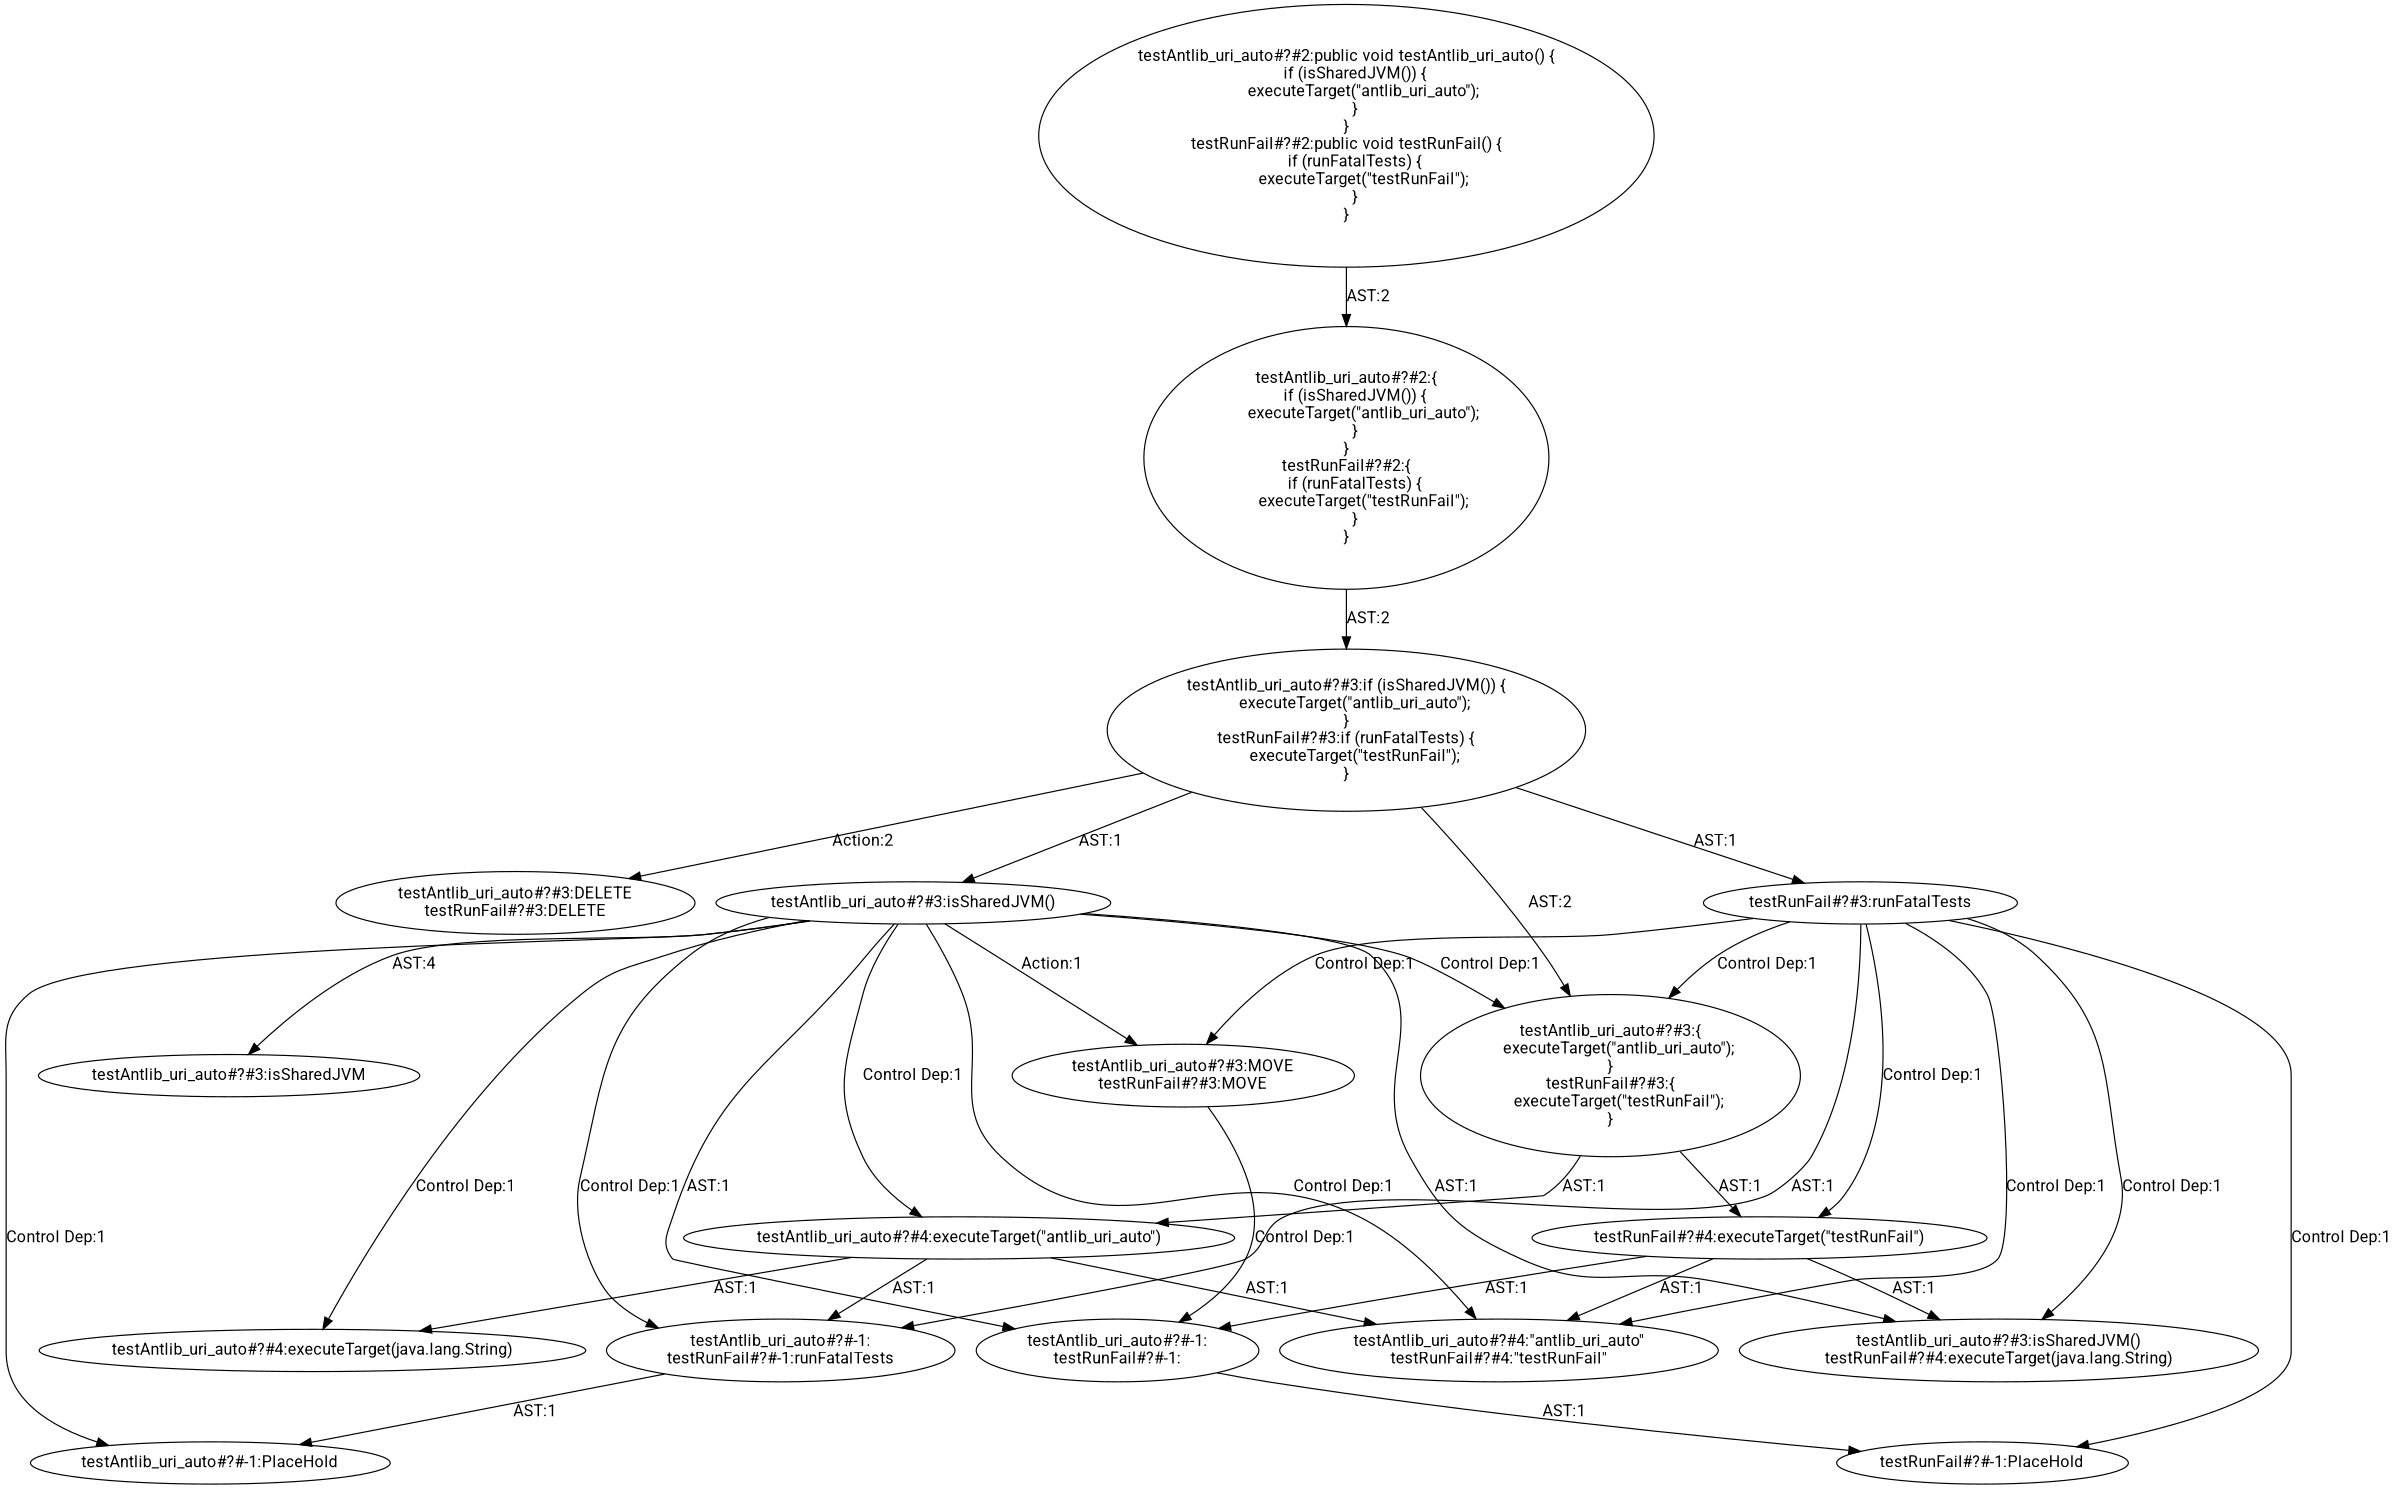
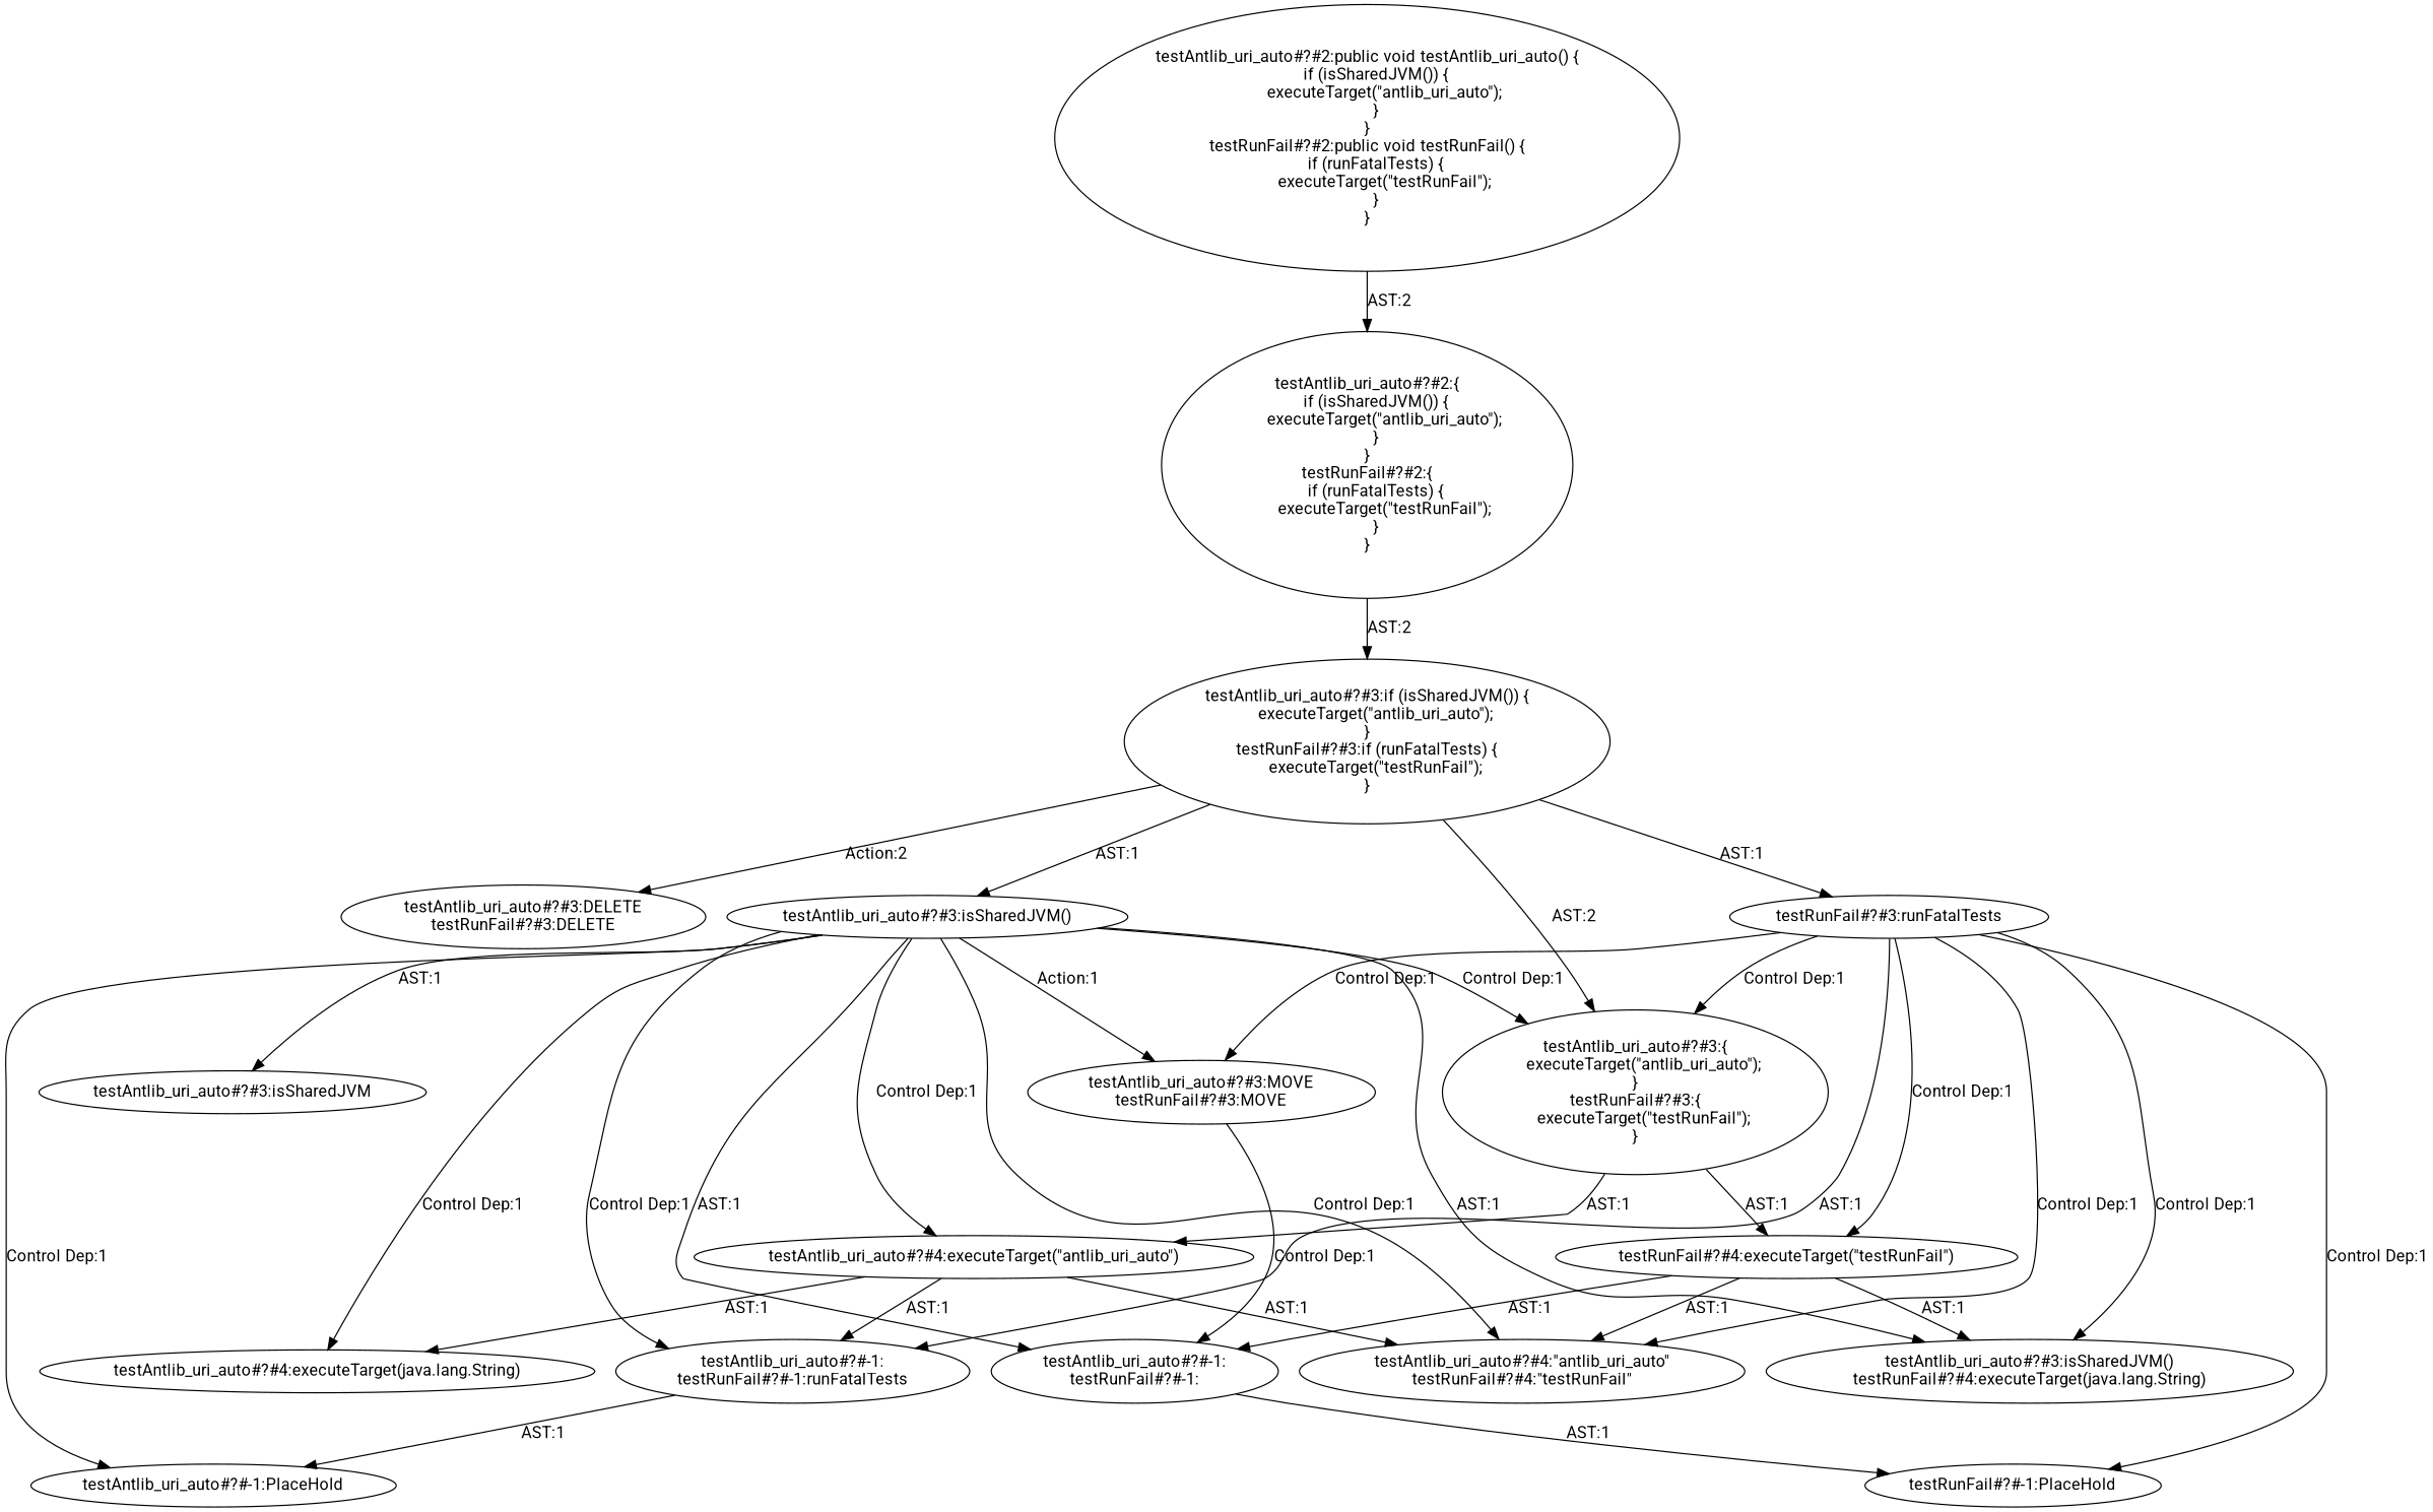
  digraph {
    fontname=Roboto
    node [fontname=Roboto shape=ellipse]
    edge [fontname=Roboto]
    n1 [label="testAntlib_uri_auto#?#3:DELETE\ntestRunFail#?#3:DELETE"]
    n2 [label="testAntlib_uri_auto#?#3:if (isSharedJVM()) \{\n    executeTarget(\"antlib_uri_auto\");\n\}\ntestRunFail#?#3:if (runFatalTests) \{\n    executeTarget(\"testRunFail\");\n\}"]
    n3 [label="testAntlib_uri_auto#?#3:isSharedJVM()"]
    n4 [label="testAntlib_uri_auto#?#3:\{\n    executeTarget(\"antlib_uri_auto\");\n\}\ntestRunFail#?#3:\{\n    executeTarget(\"testRunFail\");\n\}"]
    n5 [label="testRunFail#?#3:runFatalTests"]
    n6 [label="testAntlib_uri_auto#?#3:isSharedJVM"]
    n7 [label="testAntlib_uri_auto#?#-1:\ntestRunFail#?#-1:"]
    n8 [label="testAntlib_uri_auto#?#3:isSharedJVM()\ntestRunFail#?#4:executeTarget(java.lang.String)"]
    n9 [label="testAntlib_uri_auto#?#4:executeTarget(\"antlib_uri_auto\")"]
    n10 [label="testAntlib_uri_auto#?#4:executeTarget(java.lang.String)"]
    n11 [label="testAntlib_uri_auto#?#-1:\ntestRunFail#?#-1:runFatalTests"]
    n12 [label="testAntlib_uri_auto#?#-1:PlaceHold"]
    n13 [label="testAntlib_uri_auto#?#4:\"antlib_uri_auto\"\ntestRunFail#?#4:\"testRunFail\""]
    n14 [label="testAntlib_uri_auto#?#3:MOVE\ntestRunFail#?#3:MOVE"]
    n15 [label="testRunFail#?#4:executeTarget(\"testRunFail\")"]
    n16 [label="testRunFail#?#-1:PlaceHold"]
    n17 [label="testAntlib_uri_auto#?#2:\{\n    if (isSharedJVM()) \{\n        executeTarget(\"antlib_uri_auto\");\n    \}\n\}\ntestRunFail#?#2:\{\n    if (runFatalTests) \{\n        executeTarget(\"testRunFail\");\n    \}\n\}"]
    n18 [label="testAntlib_uri_auto#?#2:public void testAntlib_uri_auto() \{\n    if (isSharedJVM()) \{\n        executeTarget(\"antlib_uri_auto\");\n    \}\n\}\ntestRunFail#?#2:public void testRunFail() \{\n    if (runFatalTests) \{\n        executeTarget(\"testRunFail\");\n    \}\n\}"]
    n2 -> n1 [label="Action:2"]
    n2 -> n3 [label="AST:1"]
    n2 -> n4 [label="AST:2"]
    n2 -> n5 [label="AST:1"]
    n3 -> n4 [label="Control Dep:1"]
-   n3 -> n6 [label="AST:4"]
+   n3 -> n6 [label="AST:1"]
    n3 -> n7 [label="AST:1"]
    n3 -> n8 [label="AST:1"]
    n3 -> n9 [label="Control Dep:1"]
    n3 -> n10 [label="Control Dep:1"]
    n3 -> n11 [label="Control Dep:1"]
    n3 -> n12 [label="Control Dep:1"]
    n3 -> n13 [label="Control Dep:1"]
    n3 -> n14 [label="Action:1"]
    n4 -> n9 [label="AST:1"]
    n4 -> n15 [label="AST:1"]
    n5 -> n4 [label="Control Dep:1"]
    n5 -> n8 [label="Control Dep:1"]
    n5 -> n11 [label="AST:1"]
    n5 -> n13 [label="Control Dep:1"]
    n5 -> n14 [label="Control Dep:1"]
    n5 -> n15 [label="Control Dep:1"]
    n5 -> n16 [label="Control Dep:1"]
    n7 -> n16 [label="AST:1"]
    n9 -> n10 [label="AST:1"]
    n9 -> n11 [label="AST:1"]
    n9 -> n13 [label="AST:1"]
    n11 -> n12 [label="AST:1"]
    n14 -> n7 [label="Control Dep:1"]
    n15 -> n7 [label="AST:1"]
    n15 -> n8 [label="AST:1"]
    n15 -> n13 [label="AST:1"]
    n17 -> n2 [label="AST:2"]
    n18 -> n17 [label="AST:2"]
  }
